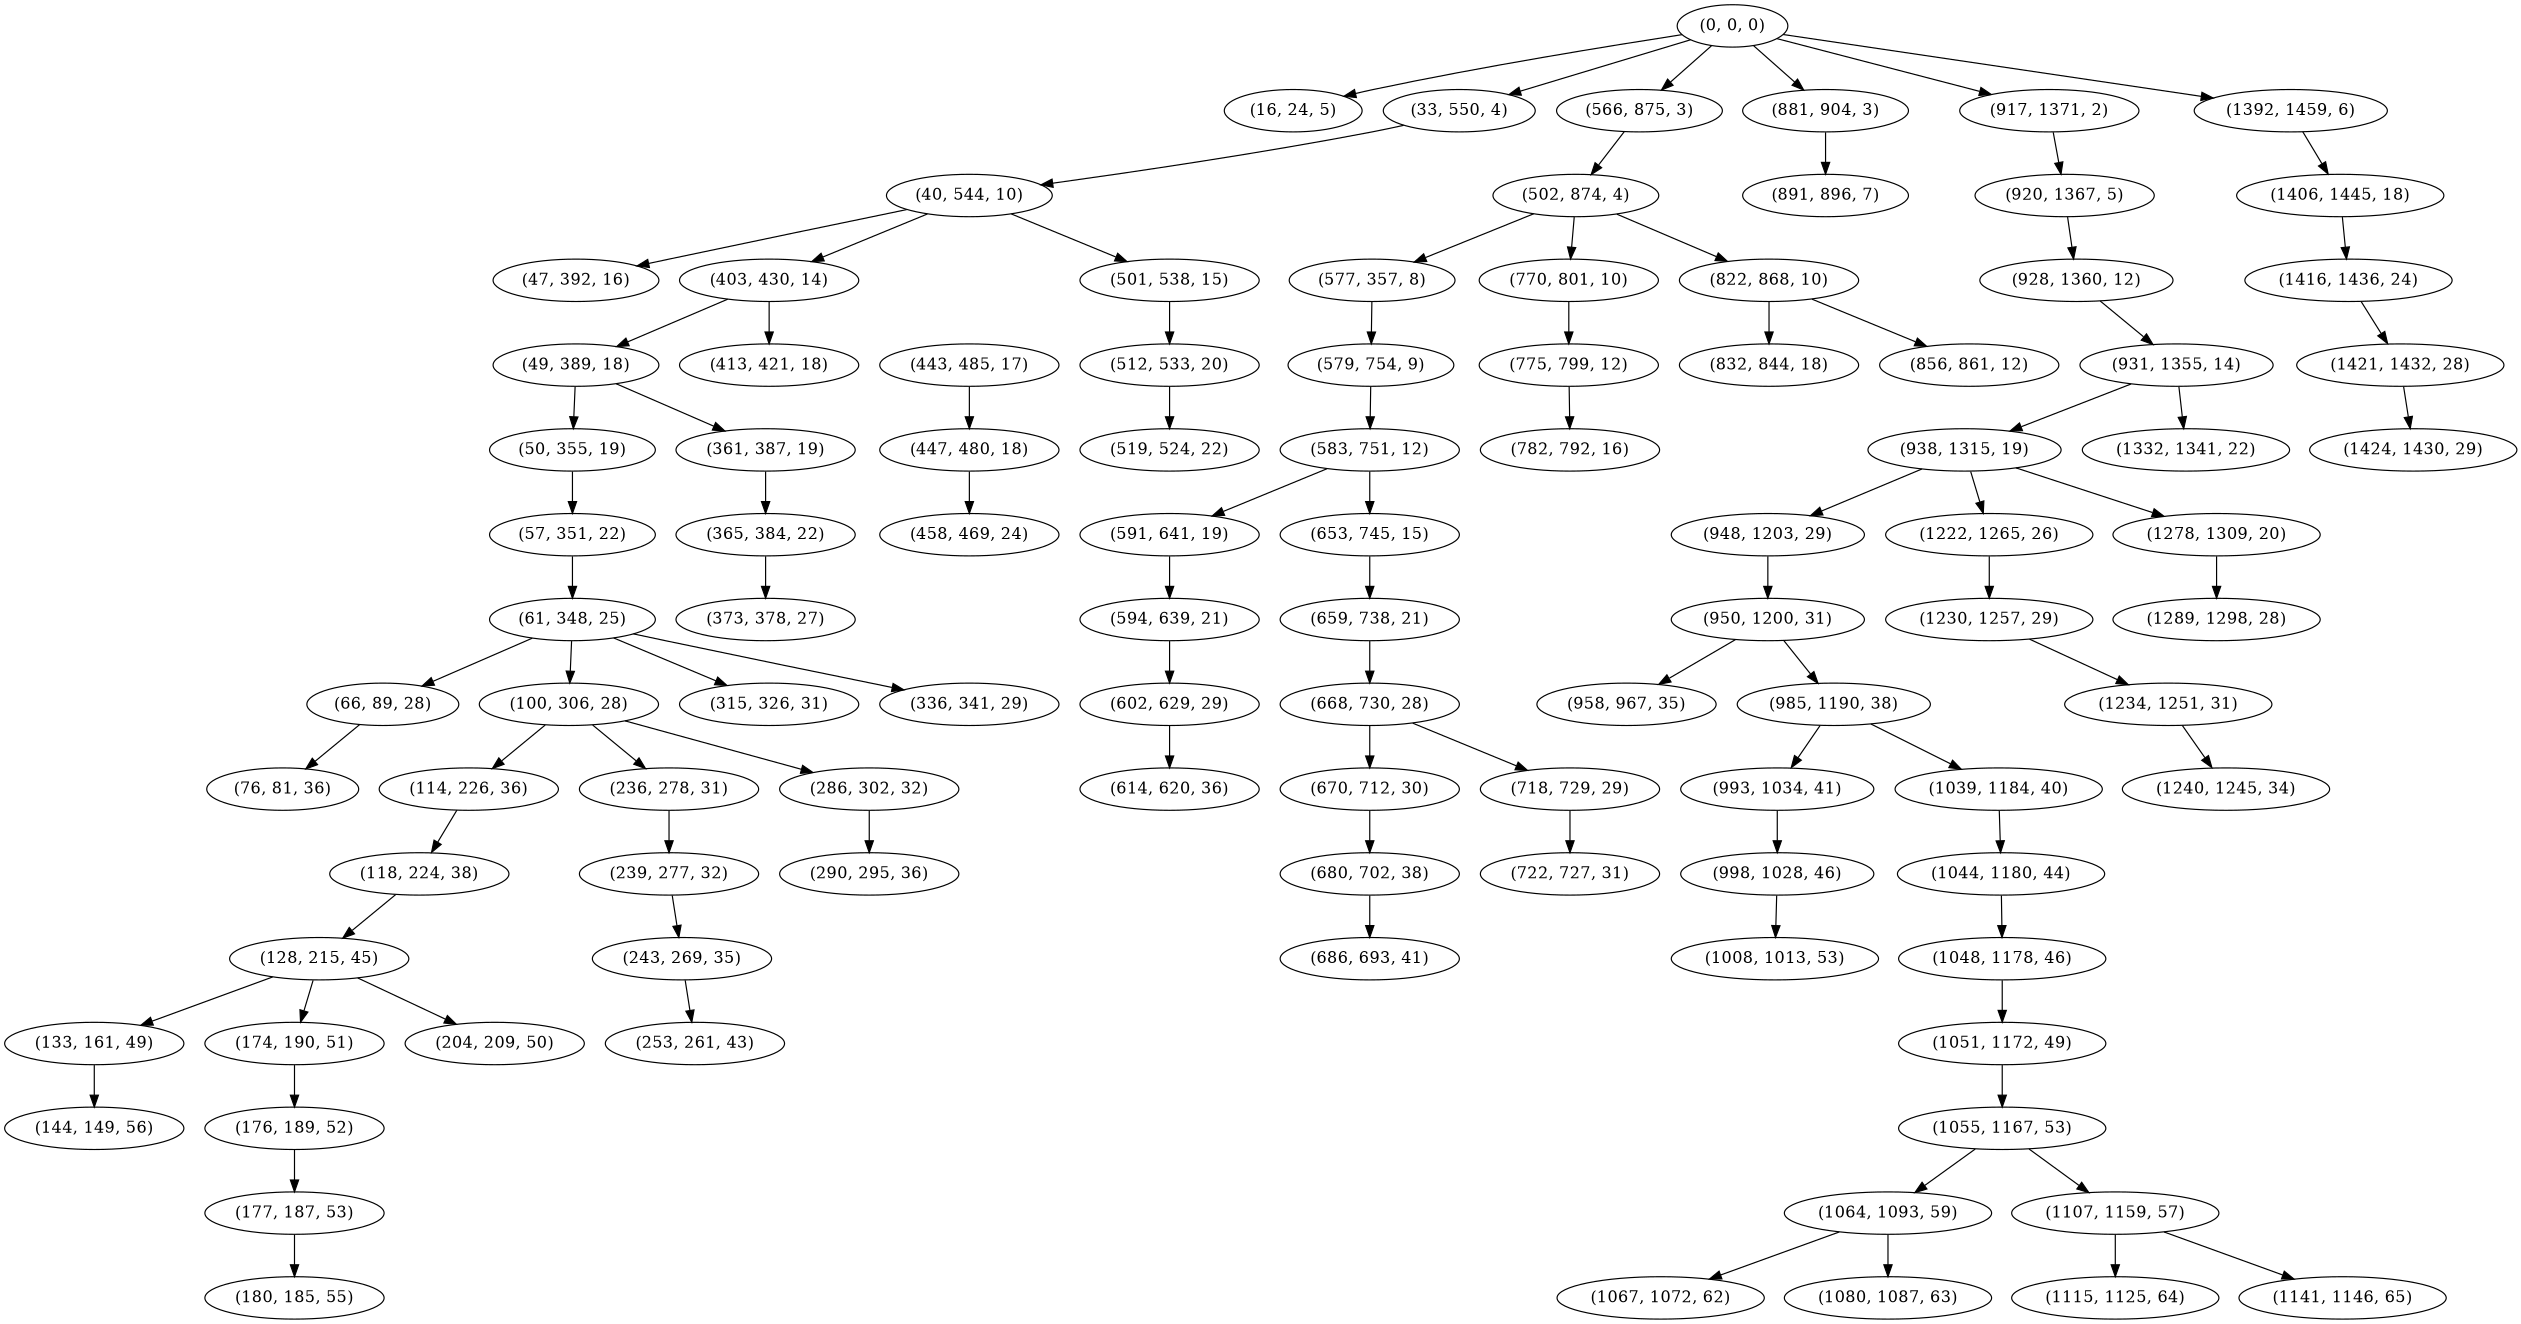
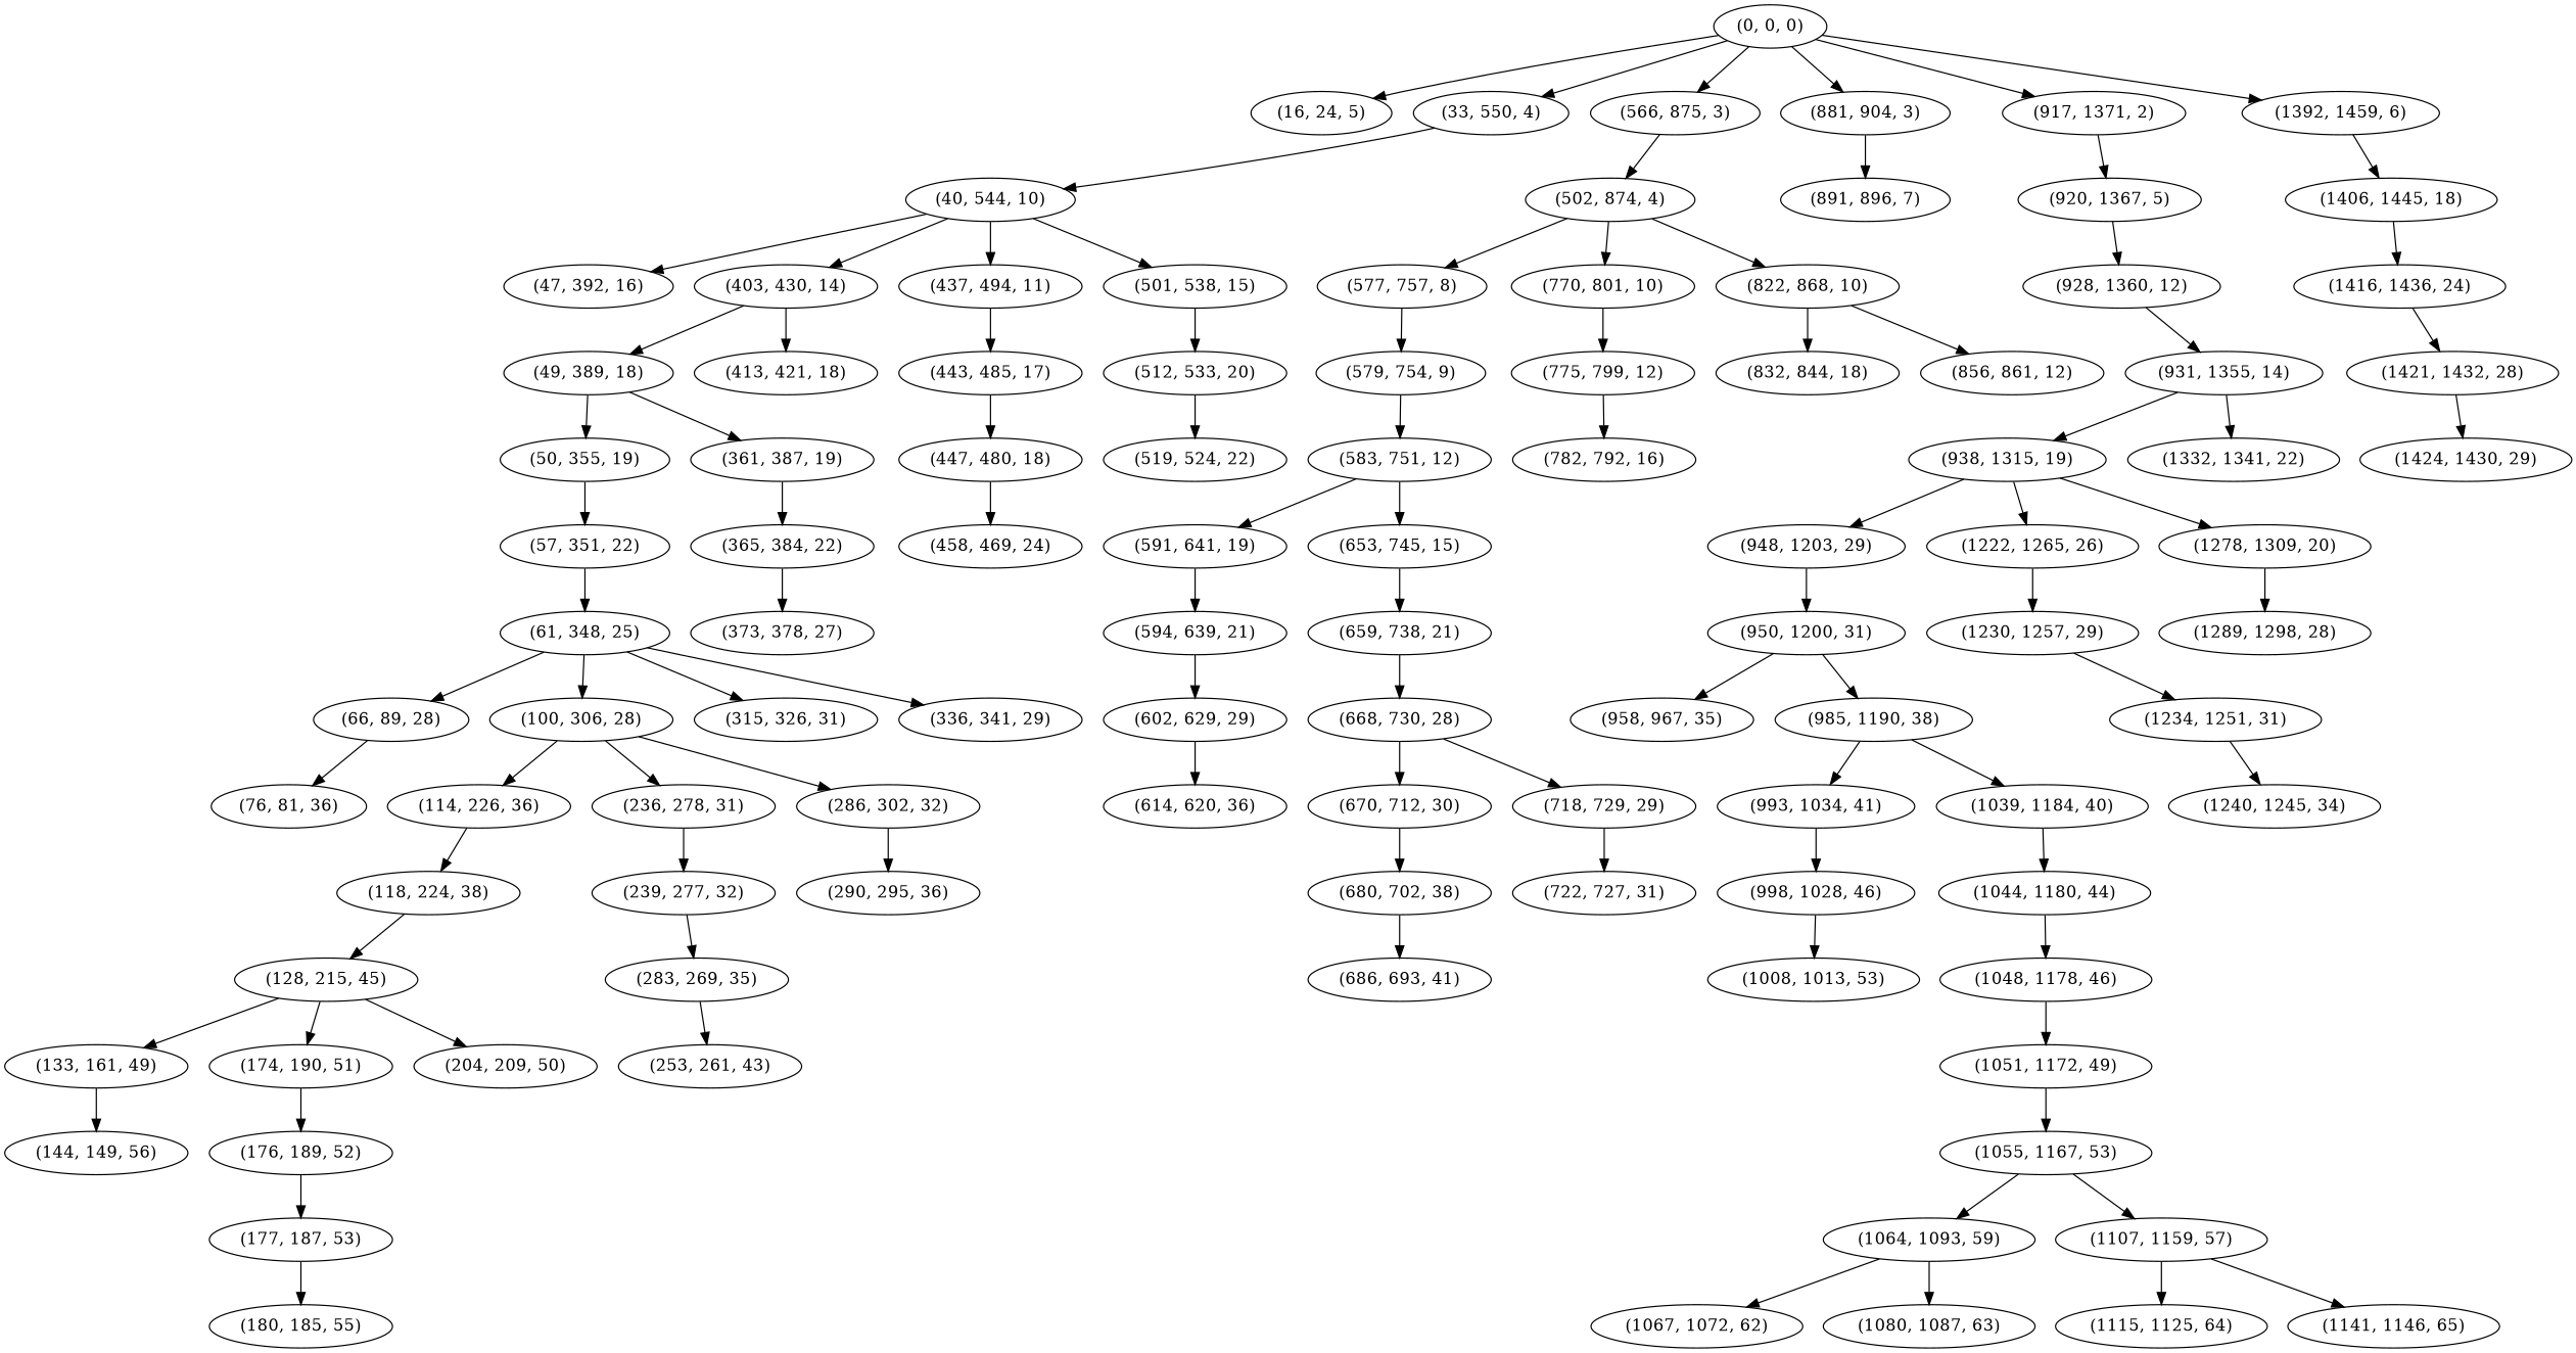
  digraph {
    "(0, 0, 0)"
    "(16, 24, 5)"
    "(33, 550, 4)"
    "(566, 875, 3)"
    "(881, 904, 3)"
    "(917, 1371, 2)"
    "(1392, 1459, 6)"
    "(40, 544, 10)"
    n9 [label="(502, 874, 4)"]
    "(891, 896, 7)"
    "(920, 1367, 5)"
    "(1406, 1445, 18)"
    "(47, 392, 16)"
    "(403, 430, 14)"
+   "(437, 494, 11)"
    "(501, 538, 15)"
    "(49, 389, 18)"
    "(413, 421, 18)"
    "(443, 485, 17)"
    "(512, 533, 20)"
    "(50, 355, 19)"
    "(361, 387, 19)"
    "(57, 351, 22)"
    "(365, 384, 22)"
    "(61, 348, 25)"
    "(66, 89, 28)"
    "(100, 306, 28)"
    "(315, 326, 31)"
    "(336, 341, 29)"
    "(76, 81, 36)"
    "(114, 226, 36)"
    "(236, 278, 31)"
    "(286, 302, 32)"
    "(118, 224, 38)"
    "(239, 277, 32)"
    "(290, 295, 36)"
    "(128, 215, 45)"
    "(133, 161, 49)"
    "(174, 190, 51)"
    "(204, 209, 50)"
    "(144, 149, 56)"
    "(176, 189, 52)"
    "(177, 187, 53)"
    "(180, 185, 55)"
-   "(243, 269, 35)"
+   "(243, 269, 35)" [label="(283, 269, 35)"]
    "(253, 261, 43)"
    "(373, 378, 27)"
    "(447, 480, 18)"
    "(458, 469, 24)"
    "(519, 524, 22)"
-   "(577, 757, 8)" [label="(577, 357, 8)"]
+   "(577, 757, 8)"
    "(770, 801, 10)"
    "(822, 868, 10)"
    "(579, 754, 9)"
    "(775, 799, 12)"
    "(832, 844, 18)"
    "(856, 861, 12)"
    "(583, 751, 12)"
    "(591, 641, 19)"
    "(653, 745, 15)"
    "(594, 639, 21)"
    "(659, 738, 21)"
    "(602, 629, 29)"
    "(614, 620, 36)"
    "(668, 730, 28)"
    "(670, 712, 30)"
    "(718, 729, 29)"
    "(680, 702, 38)"
    "(722, 727, 31)"
    "(686, 693, 41)"
    "(782, 792, 16)"
    "(928, 1360, 12)"
    "(931, 1355, 14)"
    "(938, 1315, 19)"
    "(1332, 1341, 22)"
    "(948, 1203, 29)"
    "(1222, 1265, 26)"
    "(1278, 1309, 20)"
    "(950, 1200, 31)"
    "(1230, 1257, 29)"
    "(1289, 1298, 28)"
    "(958, 967, 35)"
    "(985, 1190, 38)"
    "(993, 1034, 41)"
    "(1039, 1184, 40)"
    "(998, 1028, 46)"
    "(1044, 1180, 44)"
    "(1008, 1013, 53)"
    "(1048, 1178, 46)"
    "(1051, 1172, 49)"
    "(1055, 1167, 53)"
    "(1064, 1093, 59)"
    "(1107, 1159, 57)"
    "(1067, 1072, 62)"
    "(1080, 1087, 63)"
    "(1115, 1125, 64)"
    "(1141, 1146, 65)"
    "(1234, 1251, 31)"
    "(1240, 1245, 34)"
    "(1416, 1436, 24)"
    "(1421, 1432, 28)"
    "(1424, 1430, 29)"
    "(0, 0, 0)" -> "(16, 24, 5)"
    "(0, 0, 0)" -> "(33, 550, 4)"
    "(0, 0, 0)" -> "(566, 875, 3)"
    "(0, 0, 0)" -> "(881, 904, 3)"
    "(0, 0, 0)" -> "(917, 1371, 2)"
    "(0, 0, 0)" -> "(1392, 1459, 6)"
    "(33, 550, 4)" -> "(40, 544, 10)"
    "(566, 875, 3)" -> n9
    "(881, 904, 3)" -> "(891, 896, 7)"
    "(917, 1371, 2)" -> "(920, 1367, 5)"
    "(1392, 1459, 6)" -> "(1406, 1445, 18)"
    "(40, 544, 10)" -> "(47, 392, 16)"
    "(40, 544, 10)" -> "(403, 430, 14)"
+   "(40, 544, 10)" -> "(437, 494, 11)"
    "(40, 544, 10)" -> "(501, 538, 15)"
    n9 -> "(577, 757, 8)"
    n9 -> "(770, 801, 10)"
    n9 -> "(822, 868, 10)"
    "(920, 1367, 5)" -> "(928, 1360, 12)"
    "(1406, 1445, 18)" -> "(1416, 1436, 24)"
    "(403, 430, 14)" -> "(49, 389, 18)"
    "(403, 430, 14)" -> "(413, 421, 18)"
+   "(437, 494, 11)" -> "(443, 485, 17)"
    "(501, 538, 15)" -> "(512, 533, 20)"
    "(49, 389, 18)" -> "(50, 355, 19)"
    "(49, 389, 18)" -> "(361, 387, 19)"
    "(443, 485, 17)" -> "(447, 480, 18)"
    "(512, 533, 20)" -> "(519, 524, 22)"
    "(50, 355, 19)" -> "(57, 351, 22)"
    "(361, 387, 19)" -> "(365, 384, 22)"
    "(57, 351, 22)" -> "(61, 348, 25)"
    "(365, 384, 22)" -> "(373, 378, 27)"
    "(61, 348, 25)" -> "(66, 89, 28)"
    "(61, 348, 25)" -> "(100, 306, 28)"
    "(61, 348, 25)" -> "(315, 326, 31)"
    "(61, 348, 25)" -> "(336, 341, 29)"
    "(66, 89, 28)" -> "(76, 81, 36)"
    "(100, 306, 28)" -> "(114, 226, 36)"
    "(100, 306, 28)" -> "(236, 278, 31)"
    "(100, 306, 28)" -> "(286, 302, 32)"
    "(114, 226, 36)" -> "(118, 224, 38)"
    "(236, 278, 31)" -> "(239, 277, 32)"
    "(286, 302, 32)" -> "(290, 295, 36)"
    "(118, 224, 38)" -> "(128, 215, 45)"
    "(239, 277, 32)" -> "(243, 269, 35)"
    "(128, 215, 45)" -> "(133, 161, 49)"
    "(128, 215, 45)" -> "(174, 190, 51)"
    "(128, 215, 45)" -> "(204, 209, 50)"
    "(133, 161, 49)" -> "(144, 149, 56)"
    "(174, 190, 51)" -> "(176, 189, 52)"
    "(176, 189, 52)" -> "(177, 187, 53)"
    "(177, 187, 53)" -> "(180, 185, 55)"
    "(243, 269, 35)" -> "(253, 261, 43)"
    "(447, 480, 18)" -> "(458, 469, 24)"
    "(577, 757, 8)" -> "(579, 754, 9)"
    "(770, 801, 10)" -> "(775, 799, 12)"
    "(822, 868, 10)" -> "(832, 844, 18)"
    "(822, 868, 10)" -> "(856, 861, 12)"
    "(579, 754, 9)" -> "(583, 751, 12)"
    "(775, 799, 12)" -> "(782, 792, 16)"
    "(583, 751, 12)" -> "(591, 641, 19)"
    "(583, 751, 12)" -> "(653, 745, 15)"
    "(591, 641, 19)" -> "(594, 639, 21)"
    "(653, 745, 15)" -> "(659, 738, 21)"
    "(594, 639, 21)" -> "(602, 629, 29)"
    "(659, 738, 21)" -> "(668, 730, 28)"
    "(602, 629, 29)" -> "(614, 620, 36)"
    "(668, 730, 28)" -> "(670, 712, 30)"
    "(668, 730, 28)" -> "(718, 729, 29)"
    "(670, 712, 30)" -> "(680, 702, 38)"
    "(718, 729, 29)" -> "(722, 727, 31)"
    "(680, 702, 38)" -> "(686, 693, 41)"
    "(928, 1360, 12)" -> "(931, 1355, 14)"
    "(931, 1355, 14)" -> "(938, 1315, 19)"
    "(931, 1355, 14)" -> "(1332, 1341, 22)"
    "(938, 1315, 19)" -> "(948, 1203, 29)"
    "(938, 1315, 19)" -> "(1222, 1265, 26)"
    "(938, 1315, 19)" -> "(1278, 1309, 20)"
    "(948, 1203, 29)" -> "(950, 1200, 31)"
    "(1222, 1265, 26)" -> "(1230, 1257, 29)"
    "(1278, 1309, 20)" -> "(1289, 1298, 28)"
    "(950, 1200, 31)" -> "(958, 967, 35)"
    "(950, 1200, 31)" -> "(985, 1190, 38)"
    "(1230, 1257, 29)" -> "(1234, 1251, 31)"
    "(985, 1190, 38)" -> "(993, 1034, 41)"
    "(985, 1190, 38)" -> "(1039, 1184, 40)"
    "(993, 1034, 41)" -> "(998, 1028, 46)"
    "(1039, 1184, 40)" -> "(1044, 1180, 44)"
    "(998, 1028, 46)" -> "(1008, 1013, 53)"
    "(1044, 1180, 44)" -> "(1048, 1178, 46)"
    "(1048, 1178, 46)" -> "(1051, 1172, 49)"
    "(1051, 1172, 49)" -> "(1055, 1167, 53)"
    "(1055, 1167, 53)" -> "(1064, 1093, 59)"
    "(1055, 1167, 53)" -> "(1107, 1159, 57)"
    "(1064, 1093, 59)" -> "(1067, 1072, 62)"
    "(1064, 1093, 59)" -> "(1080, 1087, 63)"
    "(1107, 1159, 57)" -> "(1115, 1125, 64)"
    "(1107, 1159, 57)" -> "(1141, 1146, 65)"
    "(1234, 1251, 31)" -> "(1240, 1245, 34)"
    "(1416, 1436, 24)" -> "(1421, 1432, 28)"
    "(1421, 1432, 28)" -> "(1424, 1430, 29)"
  }
